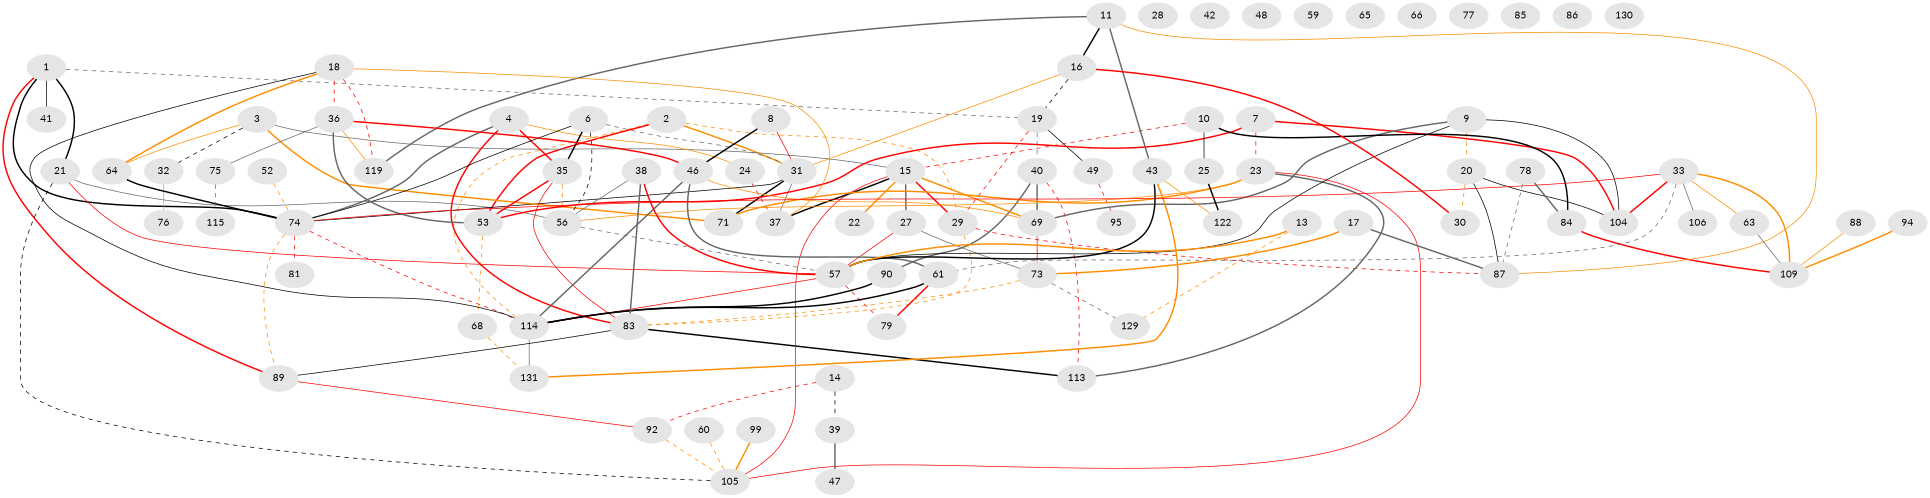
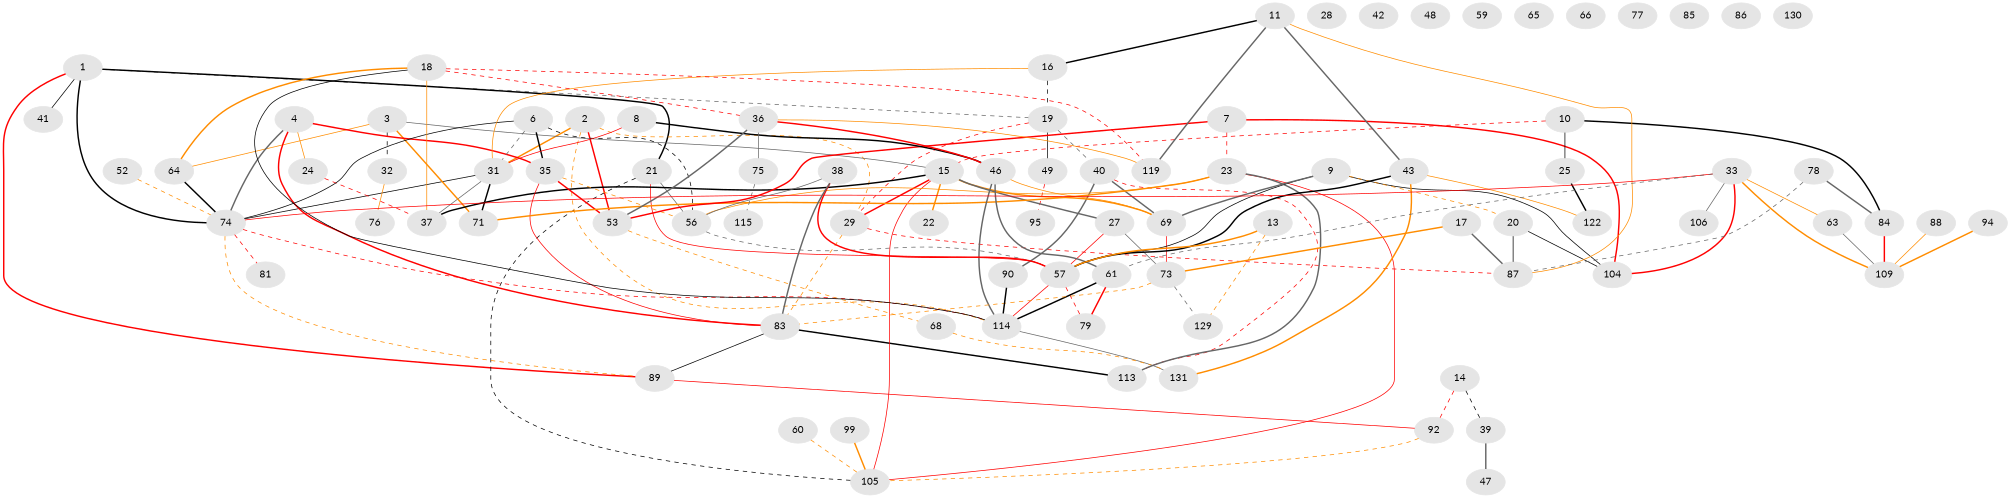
  graph {
    fontname=Lato
    node [color=gray90 fontname=Lato style=filled]
    edge [color=darkorange fontname=Lato style=bold]
    1 [super="+5"]
    19 [super="+70"]
    21 [super="+62"]
    41
    74 [super="+82"]
    89
    29 [super="+128"]
    40 [super="+103"]
    49
    56 [super="+127"]
    57 [super="+125"]
    105
    114 [super="+124"]
    81
    92 [super="+135"]
    2 [super="+44"]
    31 [super="+118"]
    53 [super="+55"]
    83 [super="+121"]
    87 [super="+112"]
    71 [super="+120"]
    37 [super="+102"]
    68
    131 [super="+134"]
    3 [super="+100"]
    15 [super="+110"]
    32 [super="+80"]
    64 [super="+96"]
    69 [super="+91"]
    22
    27
    76
    4 [super="+12"]
    24
    35 [super="+123"]
    113
    6 [super="+98"]
    23 [super="+45"]
    7
    104
    8
    46 [super="+107"]
    61 [super="+101"]
    20 [super="+116"]
-   30 [super="+54"]
    9
    79
    73 [super="+97"]
    10
    25 [super="+111"]
    84 [super="+117"]
    122
    109 [super="+133"]
    11 [super="+26"]
    16 [super="+67"]
    43
    119
    13 [super="+93"]
    129
    39 [super="+58"]
    47
    14
    17
    18 [super="+72"]
    36 [super="+51"]
    75
    90 [super="+108"]
    95
    28
    33 [super="+34"]
    63
    106
    115
    38 [super="+50"]
    42
    48
    52 [super="+132"]
    59
    60
    65
    66
    77
    78 [super="+126"]
    85
    86
    88
    94
    99
    130
    1 -- 19 [color=gray40 style=dashed]
    1 -- 21 [color=black]
    1 -- 41 [color=black style=solid]
    1 -- 74 [color=black]
    1 -- 89 [color=red]
    19 -- 29 [color=red style=dashed]
    19 -- 40 [color=gray40 style=dashed weight=2]
    19 -- 49 [color=black style=solid]
    21 -- 56 [color=gray40 style=solid]
    21 -- 57 [color=red style=solid]
    21 -- 105 [color=black style=dashed]
    74 -- 89 [style=dashed]
    74 -- 114 [color=red style=dashed]
    74 -- 81 [color=red style=dashed]
    89 -- 92 [color=red style=solid]
    29 -- 83 [style=dashed]
    29 -- 87 [color=red style=dashed]
    40 -- 69 [color=gray40]
    40 -- 113 [color=red style=dashed]
    40 -- 90 [color=gray40]
    49 -- 95 [color=red style=dashed]
    56 -- 57 [color=gray40 style=dashed]
    57 -- 114 [color=red style=solid]
    57 -- 79 [color=red style=dashed]
    114 -- 131 [color=gray40 style=solid]
    92 -- 105 [style=dashed]
    2 -- 29 [style=dashed]
    2 -- 114 [style=dashed]
    2 -- 31
    2 -- 53 [color=red]
    31 -- 74 [color=black style=solid]
    31 -- 71 [color=black]
    31 -- 37 [color=gray40 style=solid]
    53 -- 68 [style=dashed]
    83 -- 89 [color=black style=solid]
    83 -- 113 [color=black]
    68 -- 131 [style=dashed]
    3 -- 71
    3 -- 15 [color=gray40 style=solid]
    3 -- 32 [color=black style=dashed]
    3 -- 64 [style=solid]
    15 -- 29 [color=red]
    15 -- 105 [color=red style=solid]
    15 -- 37 [color=black]
    15 -- 69
    15 -- 22
    15 -- 27 [color=gray40]
    32 -- 76 [style=solid]
    64 -- 74 [color=black weight=2]
    69 -- 73 [color=red style=solid]
    27 -- 57 [color=red style=solid]
    27 -- 73 [color=gray40 style=solid]
    4 -- 74 [color=gray40]
    4 -- 83 [color=red]
    4 -- 24 [style=solid]
    4 -- 35 [color=red]
    24 -- 37 [color=red style=dashed]
    35 -- 56 [style=dashed weight=2]
    35 -- 53 [color=red]
    35 -- 83 [color=red style=solid]
    6 -- 74 [color=black style=solid]
    6 -- 56 [color=black style=dashed]
    6 -- 31 [color=gray40 style=dashed]
    6 -- 35 [color=black]
    23 -- 56 [style=solid]
    23 -- 105 [color=red style=solid]
    23 -- 71
    23 -- 113 [color=gray40]
    7 -- 53 [color=red]
    7 -- 23 [color=red style=dashed]
    7 -- 104 [color=red]
    8 -- 31 [color=red style=solid]
    8 -- 46 [color=black]
    46 -- 114 [color=gray40]
    46 -- 69 [style=solid]
    46 -- 61 [color=gray40]
    61 -- 114 [color=black]
    61 -- 79 [color=red]
    20 -- 87 [color=black style=solid]
    20 -- 104 [color=black style=solid]
-   20 -- 30 [style=dashed]
    9 -- 57 [color=black style=solid]
    9 -- 69 [color=gray40]
    9 -- 104 [color=black style=solid]
    9 -- 20 [style=dashed]
    73 -- 83 [style=dashed]
    73 -- 129 [color=gray40 style=dashed]
    10 -- 15 [color=red style=dashed]
    10 -- 25 [color=black style=solid]
    10 -- 84 [color=black]
    25 -- 122 [color=black]
    84 -- 109 [color=red]
    11 -- 87 [style=solid]
    11 -- 16 [color=black]
    11 -- 43 [color=gray40]
    11 -- 119 [color=gray40]
    16 -- 19 [color=black style=dashed]
    16 -- 31 [style=solid]
-   16 -- 30 [color=red]
    43 -- 57 [color=black]
    43 -- 131
    43 -- 122 [style=solid]
    13 -- 57
    13 -- 129 [style=dashed]
    39 -- 47 [color=gray40]
    14 -- 92 [color=red style=dashed]
    14 -- 39 [color=black style=dashed]
    17 -- 87 [color=gray40]
    17 -- 73
    18 -- 114 [color=black style=solid]
    18 -- 37 [style=solid]
    18 -- 64
    18 -- 119 [color=red style=dashed]
    18 -- 36 [color=red style=dashed]
    36 -- 53 [color=gray40]
    36 -- 46 [color=red]
    36 -- 119 [style=solid]
    36 -- 75 [color=gray40 style=solid]
    75 -- 115 [color=gray40 style=dashed]
    90 -- 114 [color=black]
    33 -- 74 [color=red style=solid]
    33 -- 104 [color=red]
    33 -- 61 [color=gray40 style=dashed]
    33 -- 109
    33 -- 63 [style=solid]
    33 -- 106 [color=gray40 style=solid]
    63 -- 109 [color=gray40 style=solid]
    38 -- 56 [color=gray40 style=solid]
    38 -- 57 [color=red]
    38 -- 83 [color=gray40]
    52 -- 74 [style=dashed]
    60 -- 105 [style=dashed]
    78 -- 87 [color=gray40 style=dashed]
    78 -- 84 [color=gray40]
    88 -- 109 [style=solid]
    94 -- 109
    99 -- 105
  }
